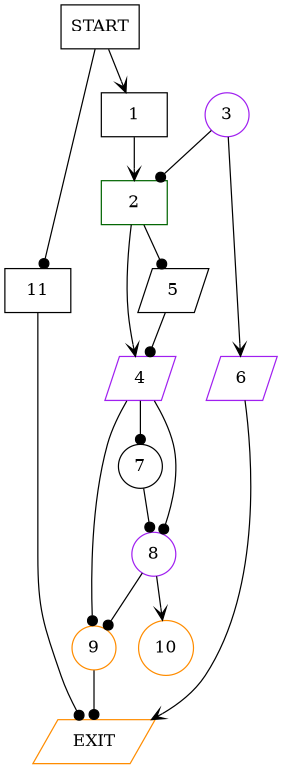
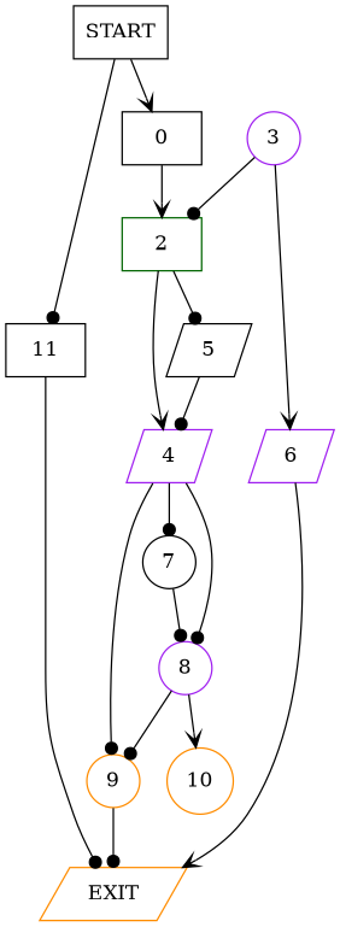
  digraph {
    node [color=black shape=circle]
    edge [arrowhead=dot]
    n1 [label=START shape=box]
-   1 [shape=box]
+   1 [shape=box label=0]
    11 [shape=box]
    2 [color=darkgreen shape=box]
    n5 [color=darkorange label=EXIT shape=parallelogram]
    4 [color=purple shape=parallelogram]
    5 [shape=parallelogram]
    3 [color=purple]
    6 [color=purple shape=parallelogram]
    7
    8 [color=purple]
    9 [color=darkorange]
    10 [color=darkorange]
    n1 -> 1 [arrowhead=vee]
    n1 -> 11
    1 -> 2 [arrowhead=vee]
    11 -> n5
    2 -> 4 [arrowhead=vee]
    2 -> 5
    4 -> 7
    4 -> 8
    4 -> 9
    5 -> 4
    3 -> 2
    3 -> 6 [arrowhead=vee]
    6 -> n5 [arrowhead=vee]
    7 -> 8
    8 -> 9
    8 -> 10 [arrowhead=vee]
    9 -> n5
  }
